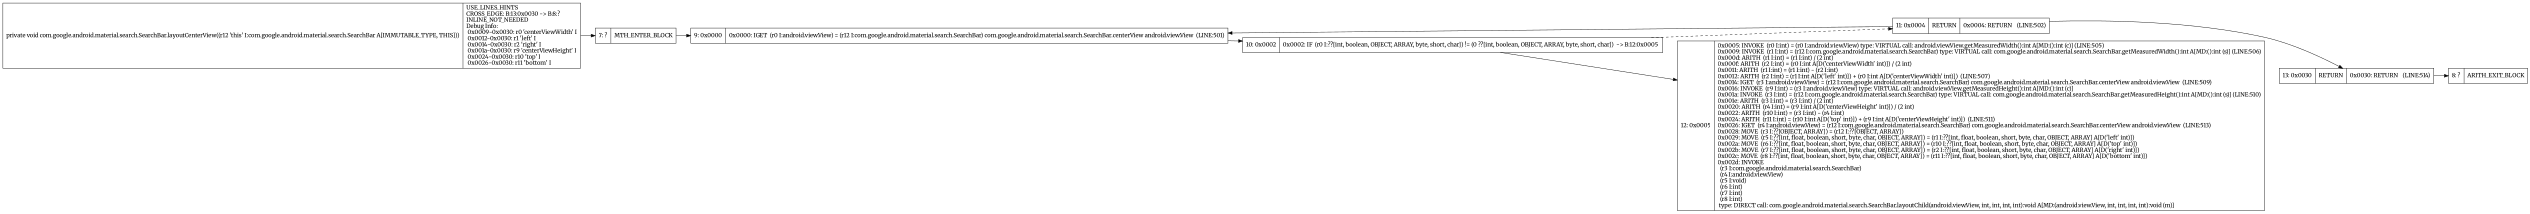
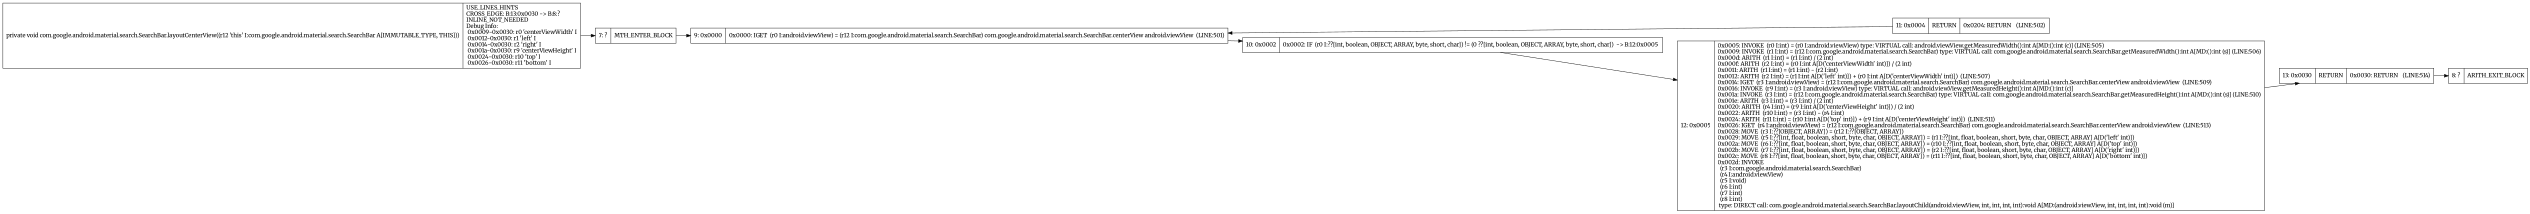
  digraph {
    fontname=Merriweather
    rankdir=LR
    node [fontname=Merriweather shape=record]
    edge [fontname=Merriweather]
    n1 [label="{7\:\ ?|MTH_ENTER_BLOCK\l}"]
    n2 [label="{9\:\ 0x0000|0x0000: IGET  (r0 I:android.view.View) = (r12 I:com.google.android.material.search.SearchBar) com.google.android.material.search.SearchBar.centerView android.view.View  (LINE:501)\l}"]
    n3 [label="{10\:\ 0x0002|0x0002: IF  (r0 I:??[int, boolean, OBJECT, ARRAY, byte, short, char]) != (0 ??[int, boolean, OBJECT, ARRAY, byte, short, char])  \-\> B:12:0x0005 \l}"]
-   n4 [label="{11\:\ 0x0004|RETURN\l|0x0004: RETURN    (LINE:502)\l}"]
+   n4 [label="{11\:\ 0x0004|RETURN\l|0x0204: RETURN    (LINE:502)\l}"]
    n5 [label="{12\:\ 0x0005|0x0005: INVOKE  (r0 I:int) = (r0 I:android.view.View) type: VIRTUAL call: android.view.View.getMeasuredWidth():int A[MD:():int (c)] (LINE:505)\l0x0009: INVOKE  (r1 I:int) = (r12 I:com.google.android.material.search.SearchBar) type: VIRTUAL call: com.google.android.material.search.SearchBar.getMeasuredWidth():int A[MD:():int (s)] (LINE:506)\l0x000d: ARITH  (r1 I:int) = (r1 I:int) \/ (2 int) \l0x000f: ARITH  (r2 I:int) = (r0 I:int A[D('centerViewWidth' int)]) \/ (2 int) \l0x0011: ARITH  (r1 I:int) = (r1 I:int) \- (r2 I:int) \l0x0012: ARITH  (r2 I:int) = (r1 I:int A[D('left' int)]) + (r0 I:int A[D('centerViewWidth' int)])  (LINE:507)\l0x0014: IGET  (r3 I:android.view.View) = (r12 I:com.google.android.material.search.SearchBar) com.google.android.material.search.SearchBar.centerView android.view.View  (LINE:509)\l0x0016: INVOKE  (r9 I:int) = (r3 I:android.view.View) type: VIRTUAL call: android.view.View.getMeasuredHeight():int A[MD:():int (c)]\l0x001a: INVOKE  (r3 I:int) = (r12 I:com.google.android.material.search.SearchBar) type: VIRTUAL call: com.google.android.material.search.SearchBar.getMeasuredHeight():int A[MD:():int (s)] (LINE:510)\l0x001e: ARITH  (r3 I:int) = (r3 I:int) \/ (2 int) \l0x0020: ARITH  (r4 I:int) = (r9 I:int A[D('centerViewHeight' int)]) \/ (2 int) \l0x0022: ARITH  (r10 I:int) = (r3 I:int) \- (r4 I:int) \l0x0024: ARITH  (r11 I:int) = (r10 I:int A[D('top' int)]) + (r9 I:int A[D('centerViewHeight' int)])  (LINE:511)\l0x0026: IGET  (r4 I:android.view.View) = (r12 I:com.google.android.material.search.SearchBar) com.google.android.material.search.SearchBar.centerView android.view.View  (LINE:513)\l0x0028: MOVE  (r3 I:??[OBJECT, ARRAY]) = (r12 I:??[OBJECT, ARRAY]) \l0x0029: MOVE  (r5 I:??[int, float, boolean, short, byte, char, OBJECT, ARRAY]) = (r1 I:??[int, float, boolean, short, byte, char, OBJECT, ARRAY] A[D('left' int)]) \l0x002a: MOVE  (r6 I:??[int, float, boolean, short, byte, char, OBJECT, ARRAY]) = (r10 I:??[int, float, boolean, short, byte, char, OBJECT, ARRAY] A[D('top' int)]) \l0x002b: MOVE  (r7 I:??[int, float, boolean, short, byte, char, OBJECT, ARRAY]) = (r2 I:??[int, float, boolean, short, byte, char, OBJECT, ARRAY] A[D('right' int)]) \l0x002c: MOVE  (r8 I:??[int, float, boolean, short, byte, char, OBJECT, ARRAY]) = (r11 I:??[int, float, boolean, short, byte, char, OBJECT, ARRAY] A[D('bottom' int)]) \l0x002d: INVOKE  \l  (r3 I:com.google.android.material.search.SearchBar)\l  (r4 I:android.view.View)\l  (r5 I:void)\l  (r6 I:int)\l  (r7 I:int)\l  (r8 I:int)\l type: DIRECT call: com.google.android.material.search.SearchBar.layoutChild(android.view.View, int, int, int, int):void A[MD:(android.view.View, int, int, int, int):void (m)]\l}"]
    n6 [label="{13\:\ 0x0030|RETURN\l|0x0030: RETURN    (LINE:514)\l}"]
    n7 [label="{8\:\ ?|ARITH_EXIT_BLOCK\l}"]
    n8 [label="{private void com.google.android.material.search.SearchBar.layoutCenterView((r12 'this' I:com.google.android.material.search.SearchBar A[IMMUTABLE_TYPE, THIS]))  | USE_LINES_HINTS\lCROSS_EDGE: B:13:0x0030 \-\> B:8:?\lINLINE_NOT_NEEDED\lDebug Info:\l  0x0009\-0x0030: r0 'centerViewWidth' I\l  0x0012\-0x0030: r1 'left' I\l  0x0014\-0x0030: r2 'right' I\l  0x001a\-0x0030: r9 'centerViewHeight' I\l  0x0024\-0x0030: r10 'top' I\l  0x0026\-0x0030: r11 'bottom' I\l}"]
    n1 -> n2
    n2 -> n3
-   n3 -> n4 [style=dashed]
    n3 -> n5
    n4 -> n2
-   n4 -> n6
+   n5 -> n6
    n6 -> n7
    n8 -> n1
  }
